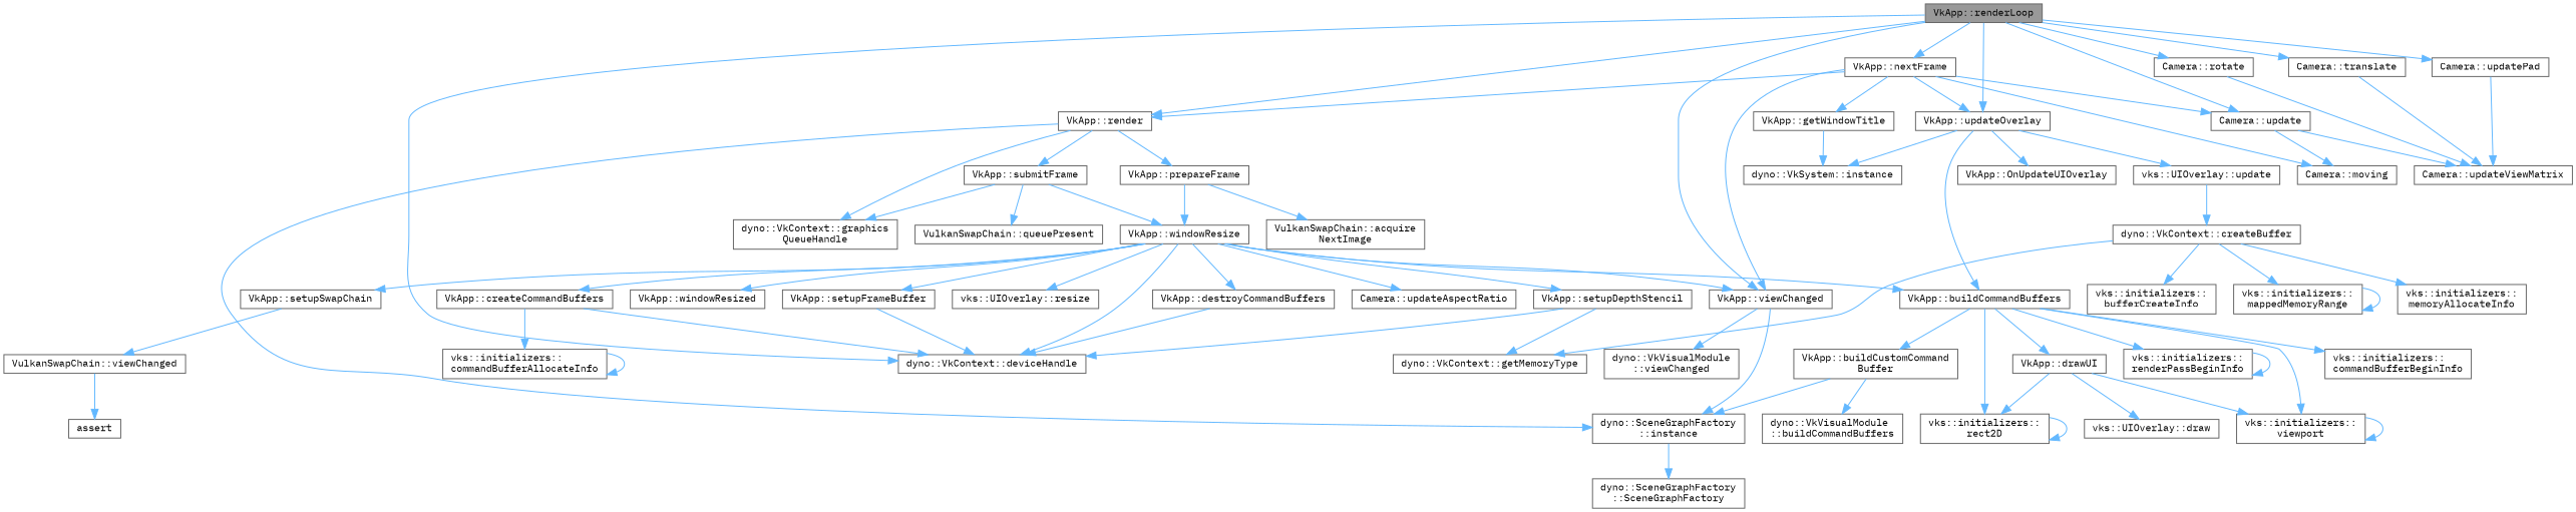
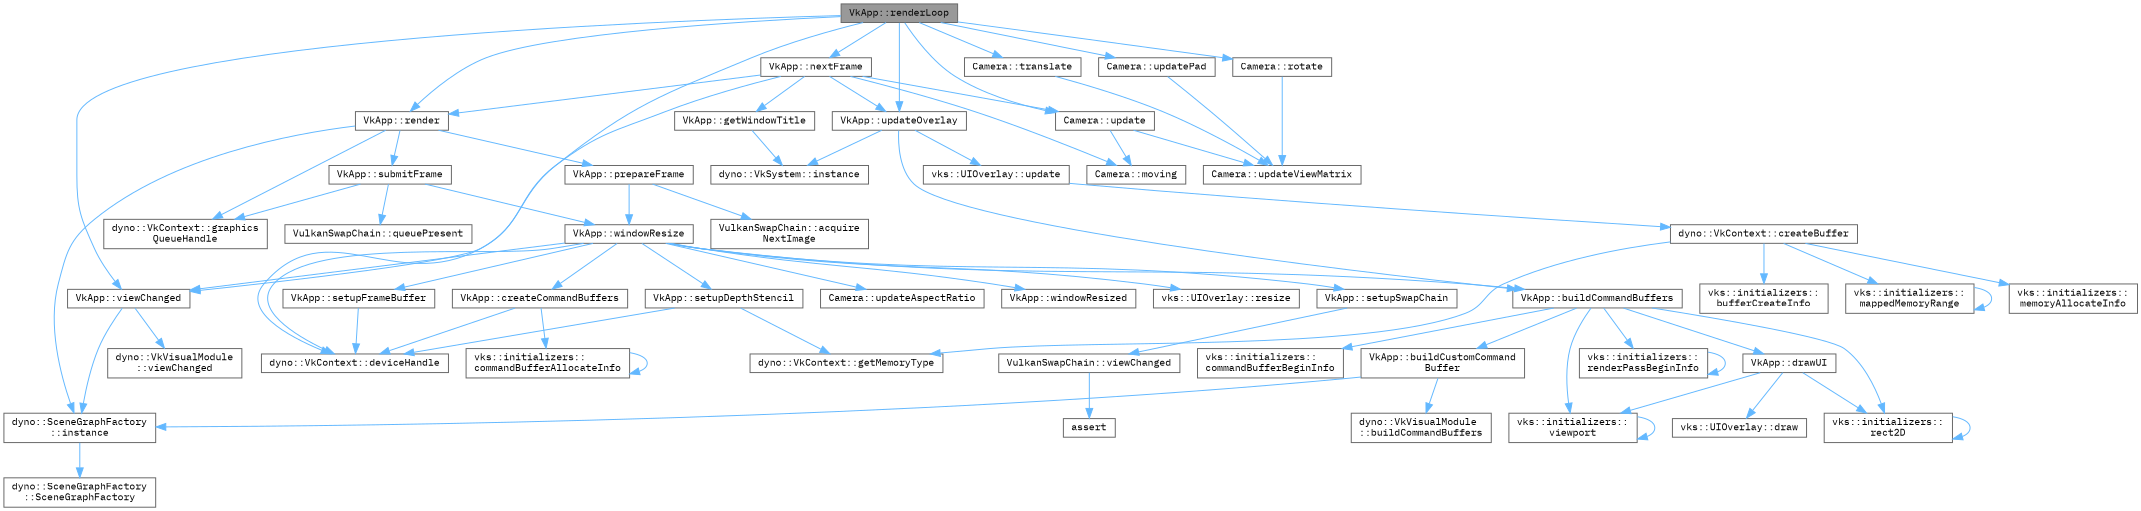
  digraph {
    fontname="IBM Plex Mono"
    rankdir=TB
    node [color=grey40 fillcolor=white fontname="IBM Plex Mono" fontsize=10 shape=box style=filled]
    edge [color=steelblue1 fontname="IBM Plex Mono" fontsize=10 labelfontname=Helvetica labelfontsize=10 style=solid]
    n1 [color=gray40 fillcolor=grey60 fontcolor=black height=0.2 label="VkApp::renderLoop" width=0.4]
    n2 [height=0.2 label="dyno::VkContext::deviceHandle" width=0.4]
    n3 [height=0.2 label="VkApp::nextFrame" width=0.4]
    n4 [height=0.2 label="VkApp::render" width=0.4]
    n5 [height=0.2 label="VkApp::viewChanged" width=0.4]
    n6 [height=0.2 label="Camera::update" width=0.4]
    n7 [height=0.2 label="VkApp::updateOverlay" width=0.4]
    n8 [height=0.2 label="Camera::rotate" width=0.4]
    n9 [height=0.2 label="Camera::translate" width=0.4]
    n10 [height=0.2 label="Camera::updatePad" width=0.4]
    n11 [height=0.2 label="VkApp::getWindowTitle" width=0.4]
    n12 [height=0.2 label="Camera::moving" width=0.4]
    n13 [height=0.2 label="dyno::VkContext::graphics\lQueueHandle" width=0.4]
    n14 [height=0.2 label="dyno::SceneGraphFactory\l::instance" width=0.4]
    n15 [height=0.2 label="VkApp::prepareFrame" width=0.4]
    n16 [height=0.2 label="VkApp::submitFrame" width=0.4]
    n17 [height=0.2 label="dyno::VkVisualModule\l::viewChanged" width=0.4]
    n18 [height=0.2 label="Camera::updateViewMatrix" width=0.4]
    n19 [height=0.2 label="dyno::VkSystem::instance" width=0.4]
    n20 [height=0.2 label="VkApp::buildCommandBuffers" width=0.4]
-   n21 [height=0.2 label="VkApp::OnUpdateUIOverlay" width=0.4]
    n22 [height=0.2 label="vks::UIOverlay::update" width=0.4]
    n23 [height=0.2 label="dyno::SceneGraphFactory\l::SceneGraphFactory" width=0.4]
    n24 [height=0.2 label="VulkanSwapChain::acquire\lNextImage" width=0.4]
    n25 [height=0.2 label="VkApp::windowResize" width=0.4]
    n26 [height=0.2 label="VulkanSwapChain::queuePresent" width=0.4]
    n27 [height=0.2 label="VkApp::createCommandBuffers" width=0.4]
-   n28 [height=0.2 label="VkApp::destroyCommandBuffers" width=0.4]
    n29 [height=0.2 label="vks::UIOverlay::resize" width=0.4]
    n30 [height=0.2 label="VkApp::setupDepthStencil" width=0.4]
    n31 [height=0.2 label="VkApp::setupFrameBuffer" width=0.4]
    n32 [height=0.2 label="VkApp::setupSwapChain" width=0.4]
    n33 [height=0.2 label="Camera::updateAspectRatio" width=0.4]
    n34 [height=0.2 label="VkApp::windowResized" width=0.4]
    n35 [height=0.2 label="VkApp::buildCustomCommand\lBuffer" width=0.4]
    n36 [height=0.2 label="vks::initializers::\lcommandBufferBeginInfo" width=0.4]
    n37 [height=0.2 label="VkApp::drawUI" width=0.4]
    n38 [height=0.2 label="vks::initializers::\lrect2D" width=0.4]
    n39 [height=0.2 label="vks::initializers::\lviewport" width=0.4]
    n40 [height=0.2 label="vks::initializers::\lrenderPassBeginInfo" width=0.4]
    n41 [height=0.2 label="vks::initializers::\lcommandBufferAllocateInfo" width=0.4]
    n42 [height=0.2 label="dyno::VkContext::getMemoryType" width=0.4]
    n43 [height=0.2 label="VulkanSwapChain::viewChanged" width=0.4]
    n44 [height=0.2 label="dyno::VkVisualModule\l::buildCommandBuffers" width=0.4]
    n45 [height=0.2 label="vks::UIOverlay::draw" width=0.4]
    n46 [height=0.2 label=assert width=0.4]
    n47 [height=0.2 label="dyno::VkContext::createBuffer" width=0.4]
    n48 [height=0.2 label="vks::initializers::\lbufferCreateInfo" width=0.4]
    n49 [height=0.2 label="vks::initializers::\lmappedMemoryRange" width=0.4]
    n50 [height=0.2 label="vks::initializers::\lmemoryAllocateInfo" width=0.4]
    n1 -> n2
    n1 -> n3
    n1 -> n4
    n1 -> n5
    n1 -> n6
    n1 -> n7
    n1 -> n8
    n1 -> n9
    n1 -> n10
    n3 -> n4
    n3 -> n5
    n3 -> n6
    n3 -> n7
    n3 -> n11
    n3 -> n12
    n4 -> n13
    n4 -> n14
    n4 -> n15
    n4 -> n16
    n5 -> n14
    n5 -> n17
    n6 -> n12
    n6 -> n18
    n7 -> n19
    n7 -> n20
-   n7 -> n21
    n7 -> n22
    n8 -> n18
    n9 -> n18
    n10 -> n18
    n11 -> n19
    n14 -> n23
    n15 -> n24
    n15 -> n25
    n16 -> n13
    n16 -> n25
    n16 -> n26
    n20 -> n35
    n20 -> n36
    n20 -> n37
    n20 -> n38
    n20 -> n39
    n20 -> n40
    n22 -> n47
    n25 -> n2
    n25 -> n5
    n25 -> n20
    n25 -> n27
-   n25 -> n28
    n25 -> n29
    n25 -> n30
    n25 -> n31
    n25 -> n32
    n25 -> n33
    n25 -> n34
    n27 -> n2
    n27 -> n41
-   n28 -> n2
    n30 -> n2
    n30 -> n42
    n31 -> n2
    n32 -> n43
    n35 -> n14
    n35 -> n44
    n37 -> n38
    n37 -> n39
    n37 -> n45
    n38 -> n38
    n39 -> n39
    n40 -> n40
    n41 -> n41
    n43 -> n46
    n47 -> n42
    n47 -> n48
    n47 -> n49
    n47 -> n50
    n49 -> n49
  }
